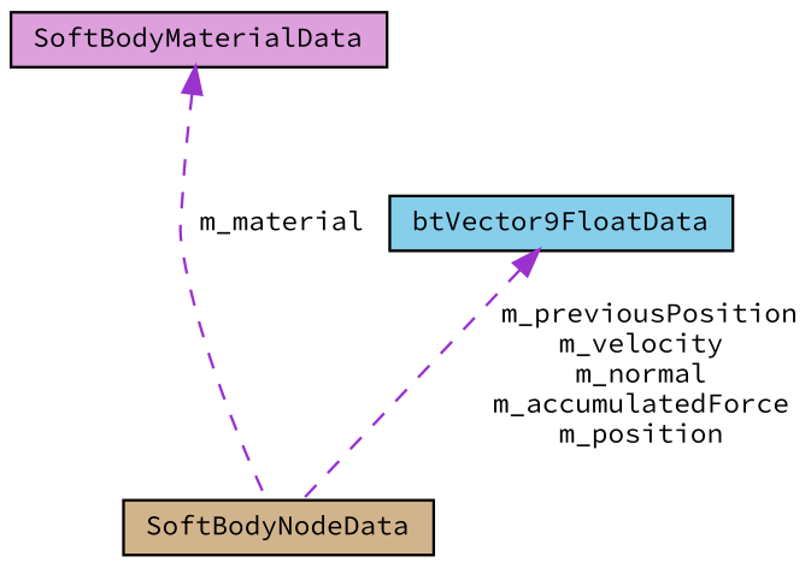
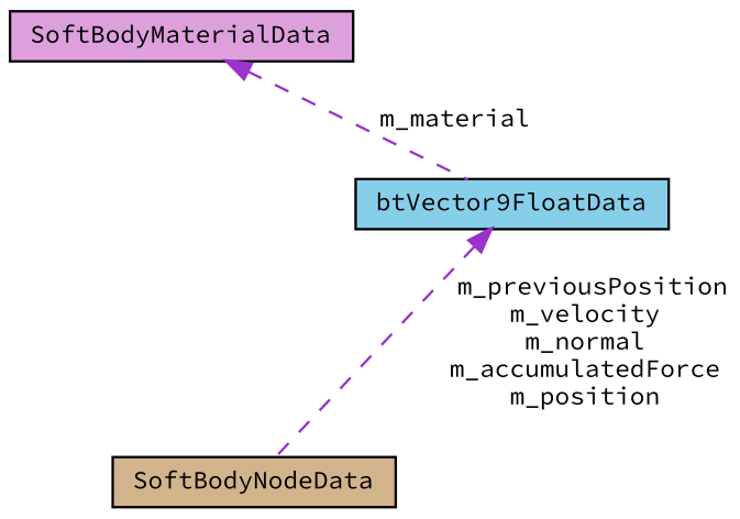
  digraph {
    fontname="Source Code Pro"
    node [color=black fontname="Source Code Pro" fontsize=10 shape=record style=filled]
    edge [color=darkorchid3 dir=back fontname="Source Code Pro" fontsize=10 labelfontname=Helvetica labelfontsize=10 style=dashed]
    n1 [fillcolor=tan fontcolor=black height=0.2 label=SoftBodyNodeData width=0.4]
    n2 [fillcolor=skyblue height=0.2 label=btVector9FloatData width=0.4]
    n3 [fillcolor=plum height=0.2 label=SoftBodyMaterialData width=0.4]
    n2 -> n1 [label=" m_previousPosition\nm_velocity\nm_normal\nm_accumulatedForce\nm_position"]
-   n3 -> n1 [label=" m_material"]
+   n3 -> n2 [label=" m_material"]
  }
